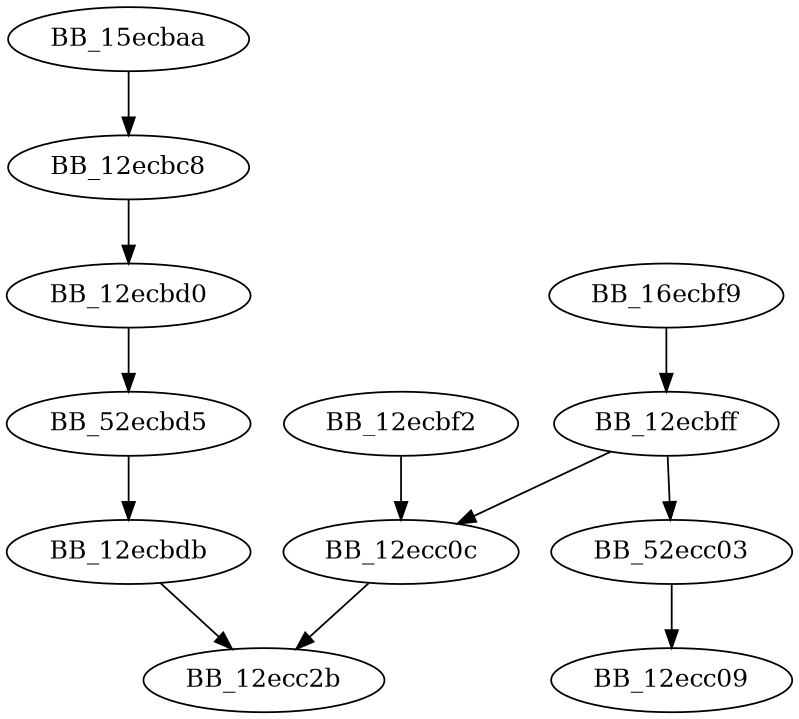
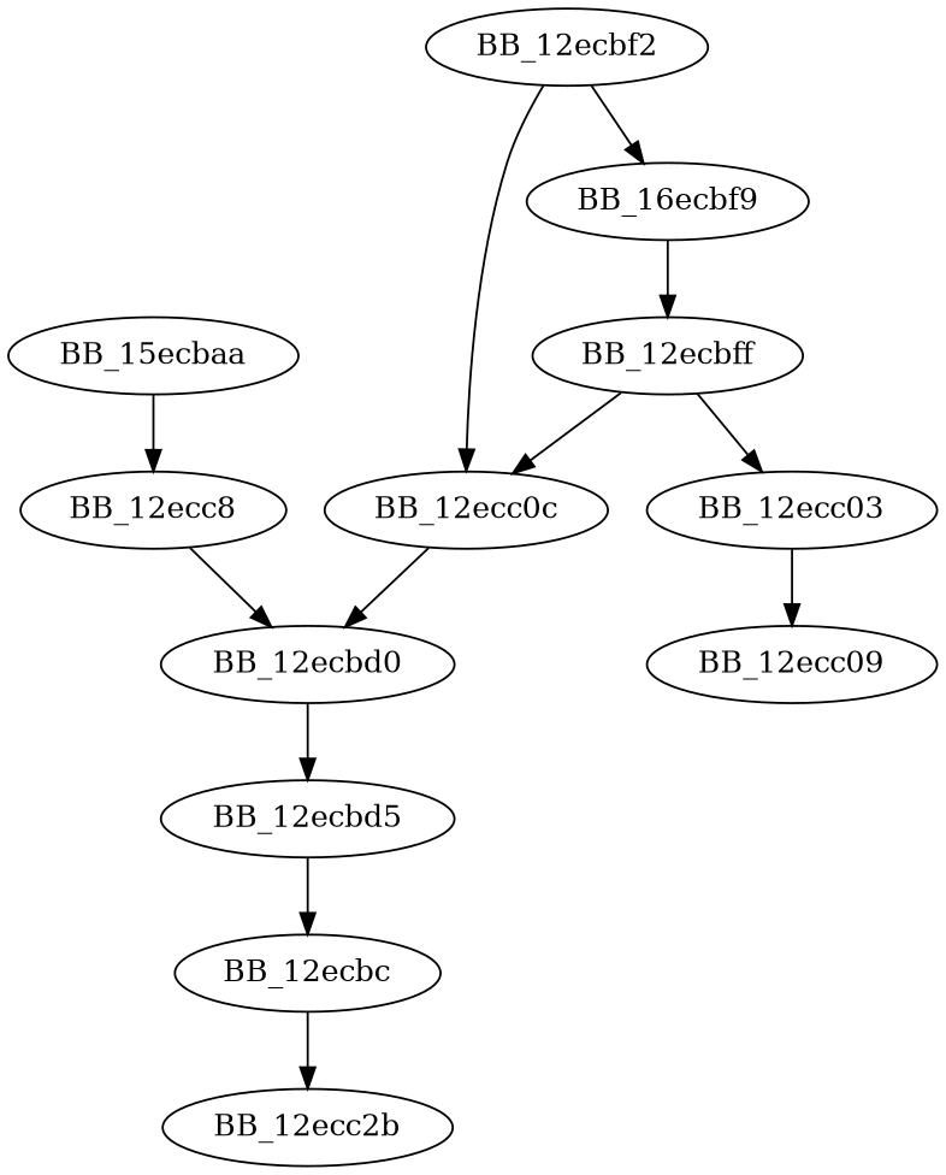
  digraph {
    n1 [label=BB_15ecbaa]
-   BB_12ecbc8
+   BB_12ecbc8 [label=BB_12ecc8]
    BB_12ecbd0
-   BB_12ecbd5 [label=BB_52ecbd5]
-   BB_12ecbdb
+   BB_12ecbd5
+   BB_12ecbdb [label=BB_12ecbc]
    n6 [label=BB_16ecbf9]
    BB_12ecbf2
    BB_12ecc0c
    BB_12ecc2b
    BB_12ecbff
-   BB_12ecc03 [label=BB_52ecc03]
+   BB_12ecc03
    BB_12ecc09
    n1 -> BB_12ecbc8
    BB_12ecbc8 -> BB_12ecbd0
    BB_12ecbd0 -> BB_12ecbd5
    BB_12ecbd5 -> BB_12ecbdb
    BB_12ecbdb -> BB_12ecc2b
    n6 -> BB_12ecbff
+   BB_12ecbf2 -> n6
    BB_12ecbf2 -> BB_12ecc0c
-   BB_12ecc0c -> BB_12ecc2b
+   BB_12ecc0c -> BB_12ecbd0
    BB_12ecbff -> BB_12ecc0c
    BB_12ecbff -> BB_12ecc03
    BB_12ecc03 -> BB_12ecc09
  }
